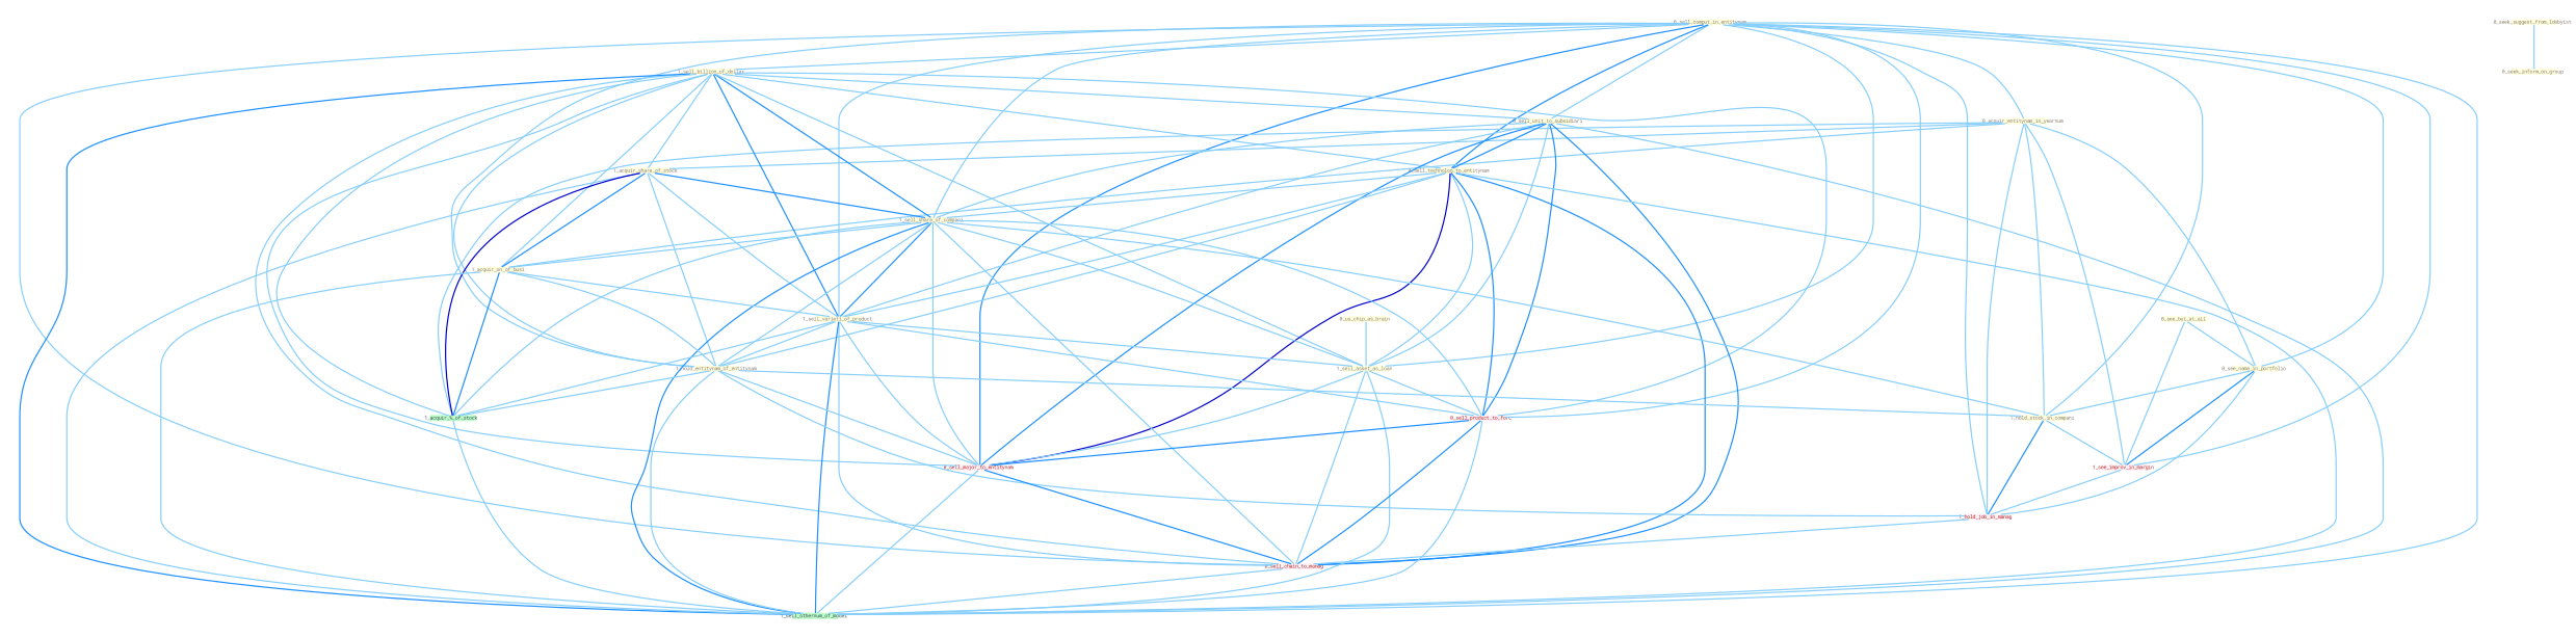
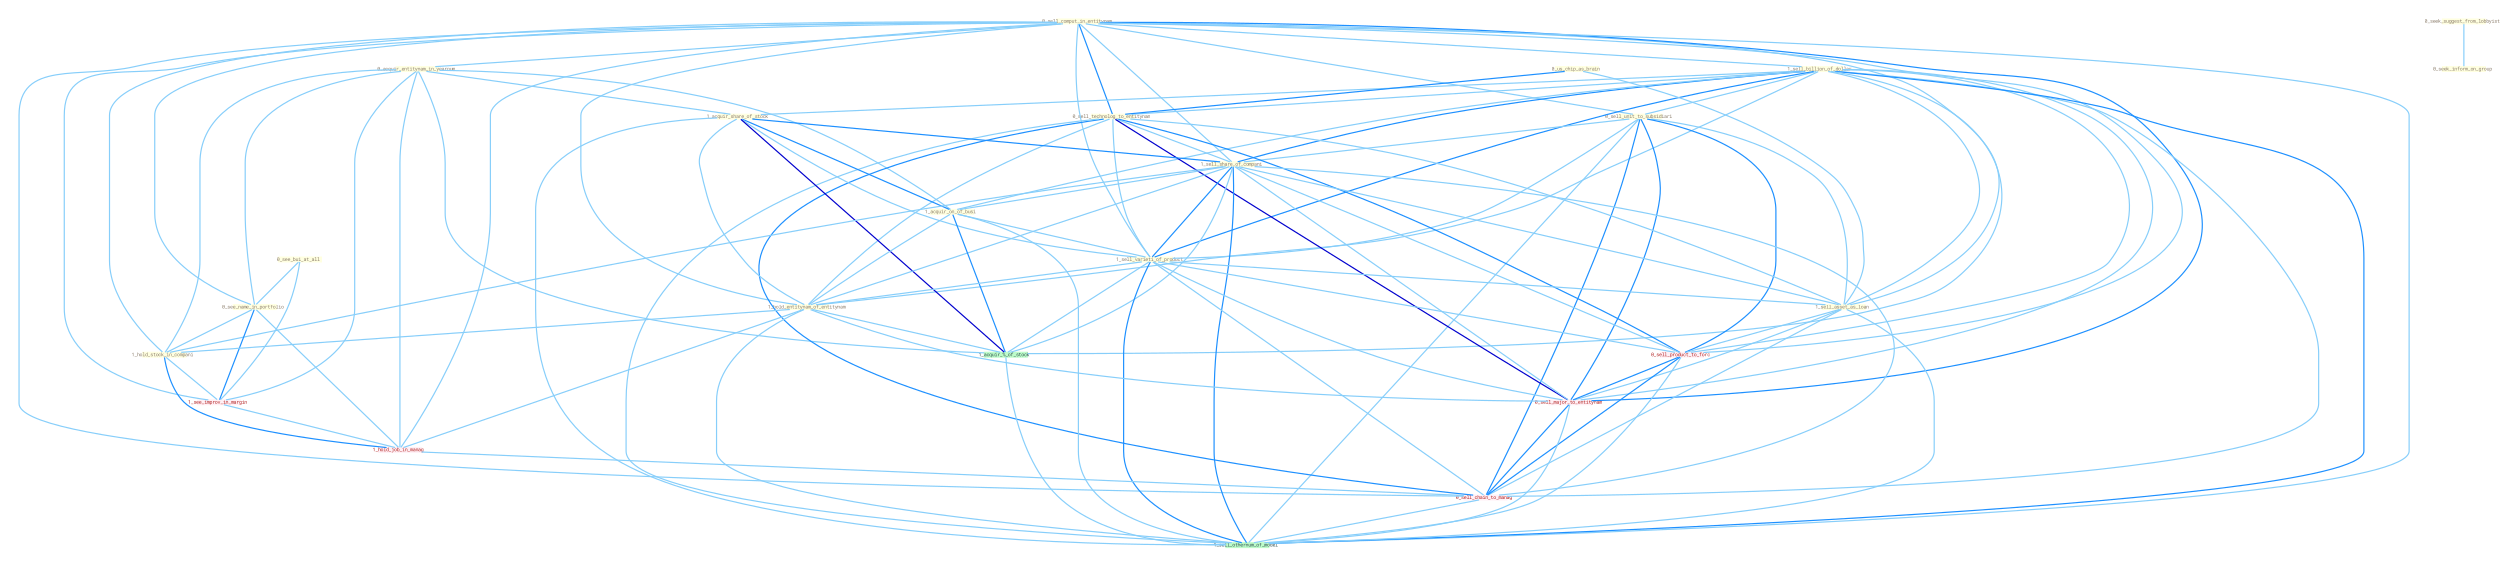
  graph {
    fontname="Roboto Mono"
    node [color="#ffffe0" fixedsize=true fontcolor="#8b7d6b" fontname="Roboto Mono" fontsize=4 shape=polygon style=filled]
    edge [color="#87cefa" fontname="Roboto Mono" w=1]
    "0_sell_comput_in_entitynam " [height=.06 width=.5]
    "0_acquir_entitynam_in_yearnum " [height=.06 width=.5]
    "0_see_bui_at_all " [height=.06 width=.5]
    "1_sell_billion_of_dollar " [height=.06 width=.5]
    "0_sell_unit_to_subsidiari " [height=.06 width=.5]
    "0_us_chip_as_brain " [height=.06 width=.5]
    "0_sell_technolog_to_entitynam " [height=.06 width=.5]
    "1_acquir_share_of_stock " [height=.06 width=.5]
    "1_sell_share_of_compani " [height=.06 width=.5]
    "0_seek_suggest_from_lobbyist " [height=.06 width=.5]
    "0_seek_inform_on_group " [height=.06 width=.5]
    "1_acquir_on_of_busi " [height=.06 width=.5]
    "1_sell_varieti_of_product " [height=.06 width=.5]
    "0_see_name_in_portfolio " [height=.06 width=.5]
    "1_sell_asset_as_loan " [height=.06 width=.5]
    n16 [height=.06 label="1_hold_entitynam_of_entitynam" width=.5]
    "1_hold_stock_in_compani " [height=.06 width=.5]
    "1_see_improv_in_margin " [color="#fff0f5" fontcolor="#b22222" height=.06 width=.5]
    "1_hold_job_in_manag " [color="#fff0f5" fontcolor="#b22222" height=.06 width=.5]
    "0_sell_product_to_forc " [color="#fff0f5" fontcolor="#b22222" height=.06 width=.5]
    "0_sell_major_to_entitynam " [color="#fff0f5" fontcolor="#b22222" height=.06 width=.5]
    "0_sell_chain_to_manag " [color="#fff0f5" fontcolor="#b22222" height=.06 width=.5]
    "1_sell_othernum_of_model " [color="#BDFCC9" fontcolor="#2f4f4f" height=.06 width=.5]
    "1_acquir_%_of_stock " [color="#BDFCC9" fontcolor="#2f4f4f" height=.06 width=.5]
    subgraph sub_1 {
      "0_sell_comput_in_entitynam "
      "0_acquir_entitynam_in_yearnum "
      "0_see_bui_at_all "
      "1_sell_billion_of_dollar "
      "0_sell_unit_to_subsidiari "
      "0_us_chip_as_brain "
      "0_sell_technolog_to_entitynam "
      "1_acquir_share_of_stock "
      "1_sell_share_of_compani "
      "0_seek_suggest_from_lobbyist "
      "0_seek_inform_on_group "
      "1_acquir_on_of_busi "
      "1_sell_varieti_of_product "
      "0_see_name_in_portfolio "
      "1_sell_asset_as_loan "
      n16
      "1_hold_stock_in_compani "
    }
    subgraph sub_2 {
      "1_see_improv_in_margin "
      "1_hold_job_in_manag "
      "0_sell_product_to_forc "
      "0_sell_major_to_entitynam "
      "0_sell_chain_to_manag "
    }
    "0_sell_comput_in_entitynam " -- "0_acquir_entitynam_in_yearnum "
    "0_sell_comput_in_entitynam " -- "1_sell_billion_of_dollar "
    "0_sell_comput_in_entitynam " -- "0_sell_unit_to_subsidiari "
    "0_sell_comput_in_entitynam " -- "0_sell_technolog_to_entitynam " [color="#1e90ff" w=2]
    "0_sell_comput_in_entitynam " -- "1_sell_share_of_compani "
    "0_sell_comput_in_entitynam " -- "1_sell_varieti_of_product "
    "0_sell_comput_in_entitynam " -- "0_see_name_in_portfolio "
    "0_sell_comput_in_entitynam " -- "1_sell_asset_as_loan "
    "0_sell_comput_in_entitynam " -- n16
    "0_sell_comput_in_entitynam " -- "1_hold_stock_in_compani "
    "0_sell_comput_in_entitynam " -- "1_see_improv_in_margin "
    "0_sell_comput_in_entitynam " -- "1_hold_job_in_manag "
    "0_sell_comput_in_entitynam " -- "0_sell_product_to_forc "
    "0_sell_comput_in_entitynam " -- "0_sell_major_to_entitynam " [color="#1e90ff" w=2]
    "0_sell_comput_in_entitynam " -- "0_sell_chain_to_manag "
    "0_sell_comput_in_entitynam " -- "1_sell_othernum_of_model "
    "0_acquir_entitynam_in_yearnum " -- "1_acquir_share_of_stock "
    "0_acquir_entitynam_in_yearnum " -- "1_acquir_on_of_busi "
    "0_acquir_entitynam_in_yearnum " -- "0_see_name_in_portfolio "
    "0_acquir_entitynam_in_yearnum " -- "1_hold_stock_in_compani "
    "0_acquir_entitynam_in_yearnum " -- "1_see_improv_in_margin "
    "0_acquir_entitynam_in_yearnum " -- "1_hold_job_in_manag "
    "0_acquir_entitynam_in_yearnum " -- "1_acquir_%_of_stock "
    "0_see_bui_at_all " -- "0_see_name_in_portfolio "
    "0_see_bui_at_all " -- "1_see_improv_in_margin "
    "1_sell_billion_of_dollar " -- "0_sell_unit_to_subsidiari "
    "1_sell_billion_of_dollar " -- "0_sell_technolog_to_entitynam "
    "1_sell_billion_of_dollar " -- "1_acquir_share_of_stock "
    "1_sell_billion_of_dollar " -- "1_sell_share_of_compani " [color="#1e90ff" w=2]
    "1_sell_billion_of_dollar " -- "1_acquir_on_of_busi "
    "1_sell_billion_of_dollar " -- "1_sell_varieti_of_product " [color="#1e90ff" w=2]
    "1_sell_billion_of_dollar " -- "1_sell_asset_as_loan "
    "1_sell_billion_of_dollar " -- n16
    "1_sell_billion_of_dollar " -- "0_sell_product_to_forc "
    "1_sell_billion_of_dollar " -- "0_sell_major_to_entitynam "
    "1_sell_billion_of_dollar " -- "0_sell_chain_to_manag "
    "1_sell_billion_of_dollar " -- "1_sell_othernum_of_model " [color="#1e90ff" w=2]
    "1_sell_billion_of_dollar " -- "1_acquir_%_of_stock "
-   "0_sell_unit_to_subsidiari " -- "0_sell_technolog_to_entitynam " [color="#1e90ff" w=2]
+   "0_us_chip_as_brain " -- "0_sell_technolog_to_entitynam " [color="#1e90ff" w=2]
    "0_sell_unit_to_subsidiari " -- "1_sell_share_of_compani "
    "0_sell_unit_to_subsidiari " -- "1_sell_varieti_of_product "
    "0_sell_unit_to_subsidiari " -- "1_sell_asset_as_loan "
    "0_sell_unit_to_subsidiari " -- "0_sell_product_to_forc " [color="#1e90ff" w=2]
    "0_sell_unit_to_subsidiari " -- "0_sell_major_to_entitynam " [color="#1e90ff" w=2]
    "0_sell_unit_to_subsidiari " -- "0_sell_chain_to_manag " [color="#1e90ff" w=2]
    "0_sell_unit_to_subsidiari " -- "1_sell_othernum_of_model "
    "0_us_chip_as_brain " -- "1_sell_asset_as_loan "
    "0_sell_technolog_to_entitynam " -- "1_sell_share_of_compani "
    "0_sell_technolog_to_entitynam " -- "1_sell_varieti_of_product "
    "0_sell_technolog_to_entitynam " -- "1_sell_asset_as_loan "
    "0_sell_technolog_to_entitynam " -- n16
    "0_sell_technolog_to_entitynam " -- "0_sell_product_to_forc " [color="#1e90ff" w=2]
    "0_sell_technolog_to_entitynam " -- "0_sell_major_to_entitynam " [color="#0000cd" w=3]
    "0_sell_technolog_to_entitynam " -- "0_sell_chain_to_manag " [color="#1e90ff" w=2]
    "0_sell_technolog_to_entitynam " -- "1_sell_othernum_of_model "
    "1_acquir_share_of_stock " -- "1_sell_share_of_compani " [color="#1e90ff" w=2]
    "1_acquir_share_of_stock " -- "1_acquir_on_of_busi " [color="#1e90ff" w=2]
    "1_acquir_share_of_stock " -- "1_sell_varieti_of_product "
    "1_acquir_share_of_stock " -- n16
    "1_acquir_share_of_stock " -- "1_sell_othernum_of_model "
    "1_acquir_share_of_stock " -- "1_acquir_%_of_stock " [color="#0000cd" w=3]
    "1_sell_share_of_compani " -- "1_acquir_on_of_busi "
    "1_sell_share_of_compani " -- "1_sell_varieti_of_product " [color="#1e90ff" w=2]
    "1_sell_share_of_compani " -- "1_sell_asset_as_loan "
    "1_sell_share_of_compani " -- n16
    "1_sell_share_of_compani " -- "1_hold_stock_in_compani "
    "1_sell_share_of_compani " -- "0_sell_product_to_forc "
    "1_sell_share_of_compani " -- "0_sell_major_to_entitynam "
    "1_sell_share_of_compani " -- "0_sell_chain_to_manag "
    "1_sell_share_of_compani " -- "1_sell_othernum_of_model " [color="#1e90ff" w=2]
    "1_sell_share_of_compani " -- "1_acquir_%_of_stock "
    "0_seek_suggest_from_lobbyist " -- "0_seek_inform_on_group "
    "1_acquir_on_of_busi " -- "1_sell_varieti_of_product "
    "1_acquir_on_of_busi " -- n16
    "1_acquir_on_of_busi " -- "1_sell_othernum_of_model "
    "1_acquir_on_of_busi " -- "1_acquir_%_of_stock " [color="#1e90ff" w=2]
    "1_sell_varieti_of_product " -- "1_sell_asset_as_loan "
    "1_sell_varieti_of_product " -- n16
    "1_sell_varieti_of_product " -- "0_sell_product_to_forc "
    "1_sell_varieti_of_product " -- "0_sell_major_to_entitynam "
    "1_sell_varieti_of_product " -- "0_sell_chain_to_manag "
    "1_sell_varieti_of_product " -- "1_sell_othernum_of_model " [color="#1e90ff" w=2]
    "1_sell_varieti_of_product " -- "1_acquir_%_of_stock "
    "0_see_name_in_portfolio " -- "1_hold_stock_in_compani "
    "0_see_name_in_portfolio " -- "1_see_improv_in_margin " [color="#1e90ff" w=2]
    "0_see_name_in_portfolio " -- "1_hold_job_in_manag "
    "1_sell_asset_as_loan " -- "0_sell_product_to_forc "
    "1_sell_asset_as_loan " -- "0_sell_major_to_entitynam "
    "1_sell_asset_as_loan " -- "0_sell_chain_to_manag "
    "1_sell_asset_as_loan " -- "1_sell_othernum_of_model "
    n16 -- "1_hold_stock_in_compani "
    n16 -- "1_hold_job_in_manag "
    n16 -- "0_sell_major_to_entitynam "
    n16 -- "1_sell_othernum_of_model "
    n16 -- "1_acquir_%_of_stock "
    "1_hold_stock_in_compani " -- "1_see_improv_in_margin "
    "1_hold_stock_in_compani " -- "1_hold_job_in_manag " [color="#1e90ff" w=2]
    "1_see_improv_in_margin " -- "1_hold_job_in_manag "
    "1_hold_job_in_manag " -- "0_sell_chain_to_manag "
    "0_sell_product_to_forc " -- "0_sell_major_to_entitynam " [color="#1e90ff" w=2]
    "0_sell_product_to_forc " -- "0_sell_chain_to_manag " [color="#1e90ff" w=2]
    "0_sell_product_to_forc " -- "1_sell_othernum_of_model "
    "0_sell_major_to_entitynam " -- "0_sell_chain_to_manag " [color="#1e90ff" w=2]
    "0_sell_major_to_entitynam " -- "1_sell_othernum_of_model "
    "0_sell_chain_to_manag " -- "1_sell_othernum_of_model "
    "1_acquir_%_of_stock " -- "1_sell_othernum_of_model "
  }
